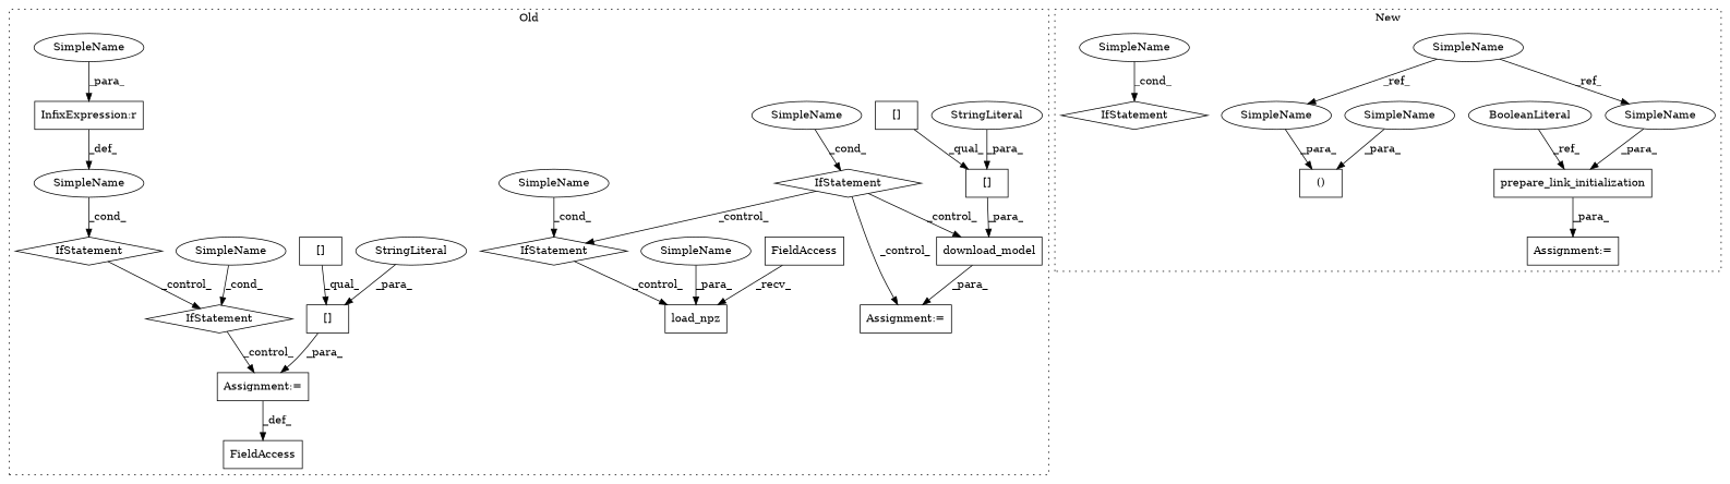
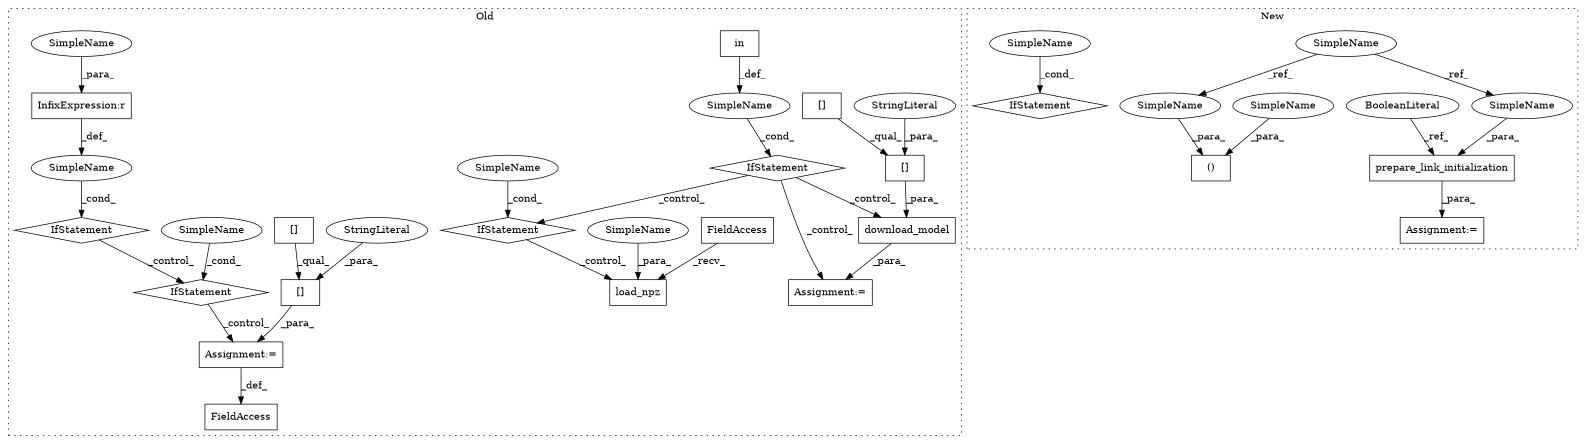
  digraph {
    fontname="DejaVu Serif"
    node [a=42 fontname="DejaVu Serif" l=4 shape=box]
    edge [fontname="DejaVu Serif"]
    n1 [a=32 l="9,1" label=load_npz s="4287,4317"]
+   n2 [a=105 l=27 label=in s=3782]
    n3 [label=SimpleName shape=ellipse l=""]
    n4 [a=32 l="15,1" label=download_model s="4124,4171"]
    n5 [a=2 l="26,1" label="[]" s="4139,4170"]
    n6 [a=45 l=5 label=StringLiteral s=4165 shape=ellipse]
    n7 [a=2 l="8,1" label="[]" s="4139,4163"]
    n8 [a=22 l=8 label=FieldAccess s=3666]
    n9 [a=22 l=19 label=FieldAccess s=4267]
    n10 [l=16 label=SimpleName s=4241 shape=ellipse]
    n11 [a=25 l="4,2" label=IfStatement s="4237,4257" shape=diamond]
    n12 [a=7 l=1 label="Assignment:=" s=4123]
    n13 [a=25 l="8,2" label=IfStatement s="3774,3809" shape=diamond]
    n14 [a=7 l=1 label="Assignment:=" s=2499]
    n15 [a=2 l="26,1" label="[]" s="2500,2535"]
    n16 [a=45 l=9 label=StringLiteral s=2526 shape=ellipse]
    n17 [a=2 l="8,1" label="[]" s="2500,2524"]
    n18 [a=27 label="InfixExpression:r" s=2425]
    n19 [label=SimpleName shape=ellipse l=""]
    n20 [a=25 l="10,2" label=IfStatement s="2443,2480" shape=diamond]
    n21 [label=SimpleName shape=ellipse l=""]
    n22 [a=25 l="4,2" label=IfStatement s="2414,2433" shape=diamond]
    n23 [l=7 label=SimpleName s=2418 shape=ellipse]
    n24 [label=SimpleName s=4313 shape=ellipse]
    n25 [a=25 l="4,2" label=IfStatement s="3574,3582" shape=diamond]
    n26 [a=106 l=24 label="()" s=2290]
    n27 [l=7 label=SimpleName s=1702 shape=ellipse]
    n28 [a=32 l="28,1" label=prepare_link_initialization s="2316,2387"]
    n29 [a=9 l=5 label=BooleanLiteral s=2377 shape=ellipse]
    n30 [a=7 l=2 label="Assignment:=" s=2314]
    n31 [l=7 label=SimpleName s=2344 shape=ellipse]
    n32 [l=7 label=SimpleName s=2290 shape=ellipse]
    n33 [label=SimpleName s=3578 shape=ellipse]
    n34 [label=SimpleName s=2310 shape=ellipse]
    subgraph cluster_1 {
      label=Old
      style=dotted
      n1
+     n2
      n3
      n4
      n5
      n6
      n7
      n8
      n9
      n10
      n11
      n12
      n13
      n14
      n15
      n16
      n17
      n18
      n19
      n20
      n21
      n22
      n23
      n24
    }
    subgraph cluster_2 {
      label=New
      style=dotted
      n25
      n26
      n27
      n28
      n29
      n30
      n31
      n32
      n33
      n34
    }
+   n2 -> n3 [label=_def_]
    n3 -> n13 [label=_cond_]
    n4 -> n12 [label=_para_]
    n5 -> n4 [label=_para_]
    n6 -> n5 [label=_para_]
    n7 -> n5 [label=_qual_]
    n9 -> n1 [label=_recv_]
    n10 -> n11 [label=_cond_]
    n11 -> n1 [label=_control_]
    n13 -> n4 [label=_control_]
    n13 -> n11 [label=_control_]
    n13 -> n12 [label=_control_]
    n14 -> n8 [label=_def_]
    n15 -> n14 [label=_para_]
    n16 -> n15 [label=_para_]
    n17 -> n15 [label=_qual_]
    n18 -> n21 [label=_def_]
    n19 -> n20 [label=_cond_]
    n20 -> n14 [label=_control_]
    n21 -> n22 [label=_cond_]
    n22 -> n20 [label=_control_]
    n23 -> n18 [label=_para_]
    n24 -> n1 [label=_para_]
    n27 -> n31 [label=_ref_]
    n27 -> n32 [label=_ref_]
    n28 -> n30 [label=_para_]
    n29 -> n28 [label=_ref_]
    n31 -> n28 [label=_para_]
    n32 -> n26 [label=_para_]
    n33 -> n25 [label=_cond_]
    n34 -> n26 [label=_para_]
  }
